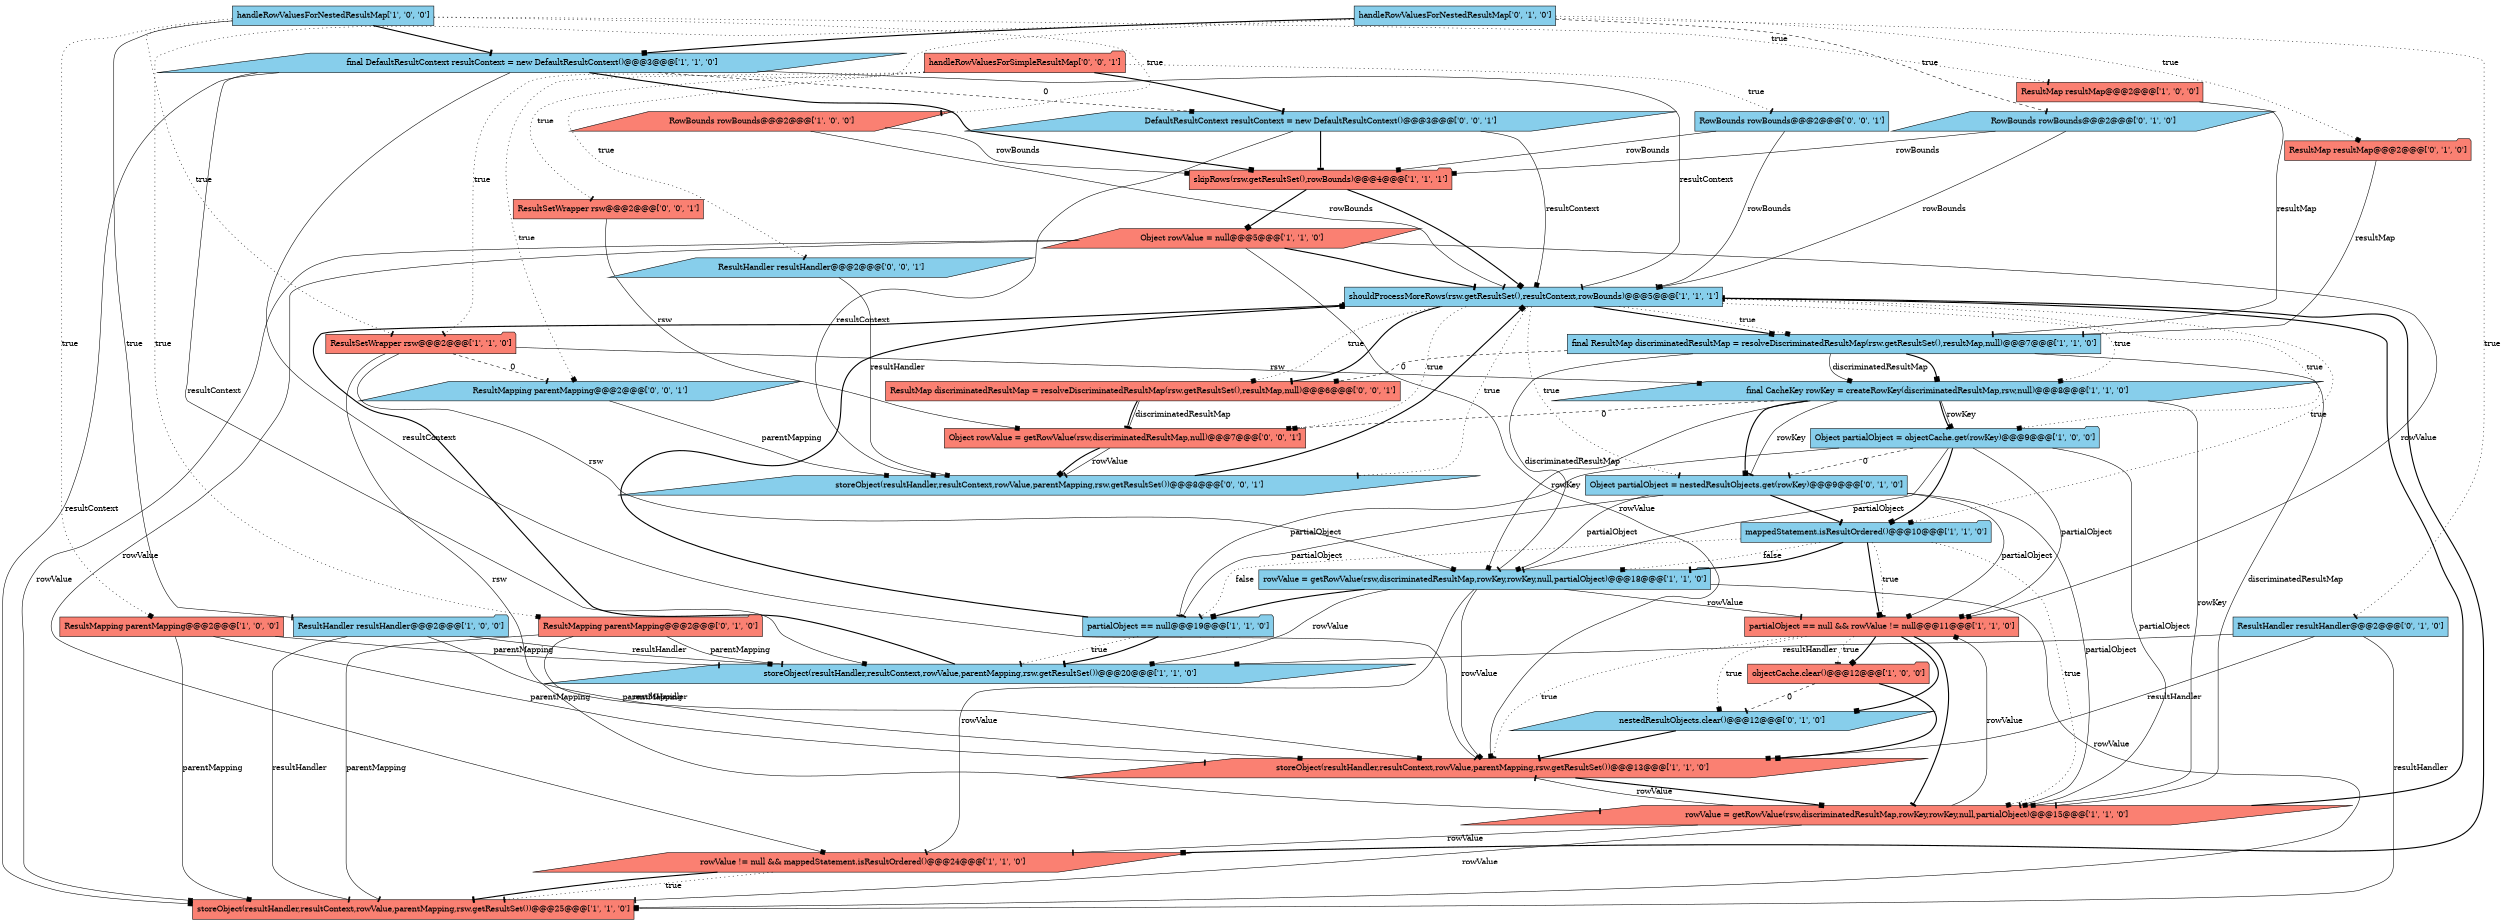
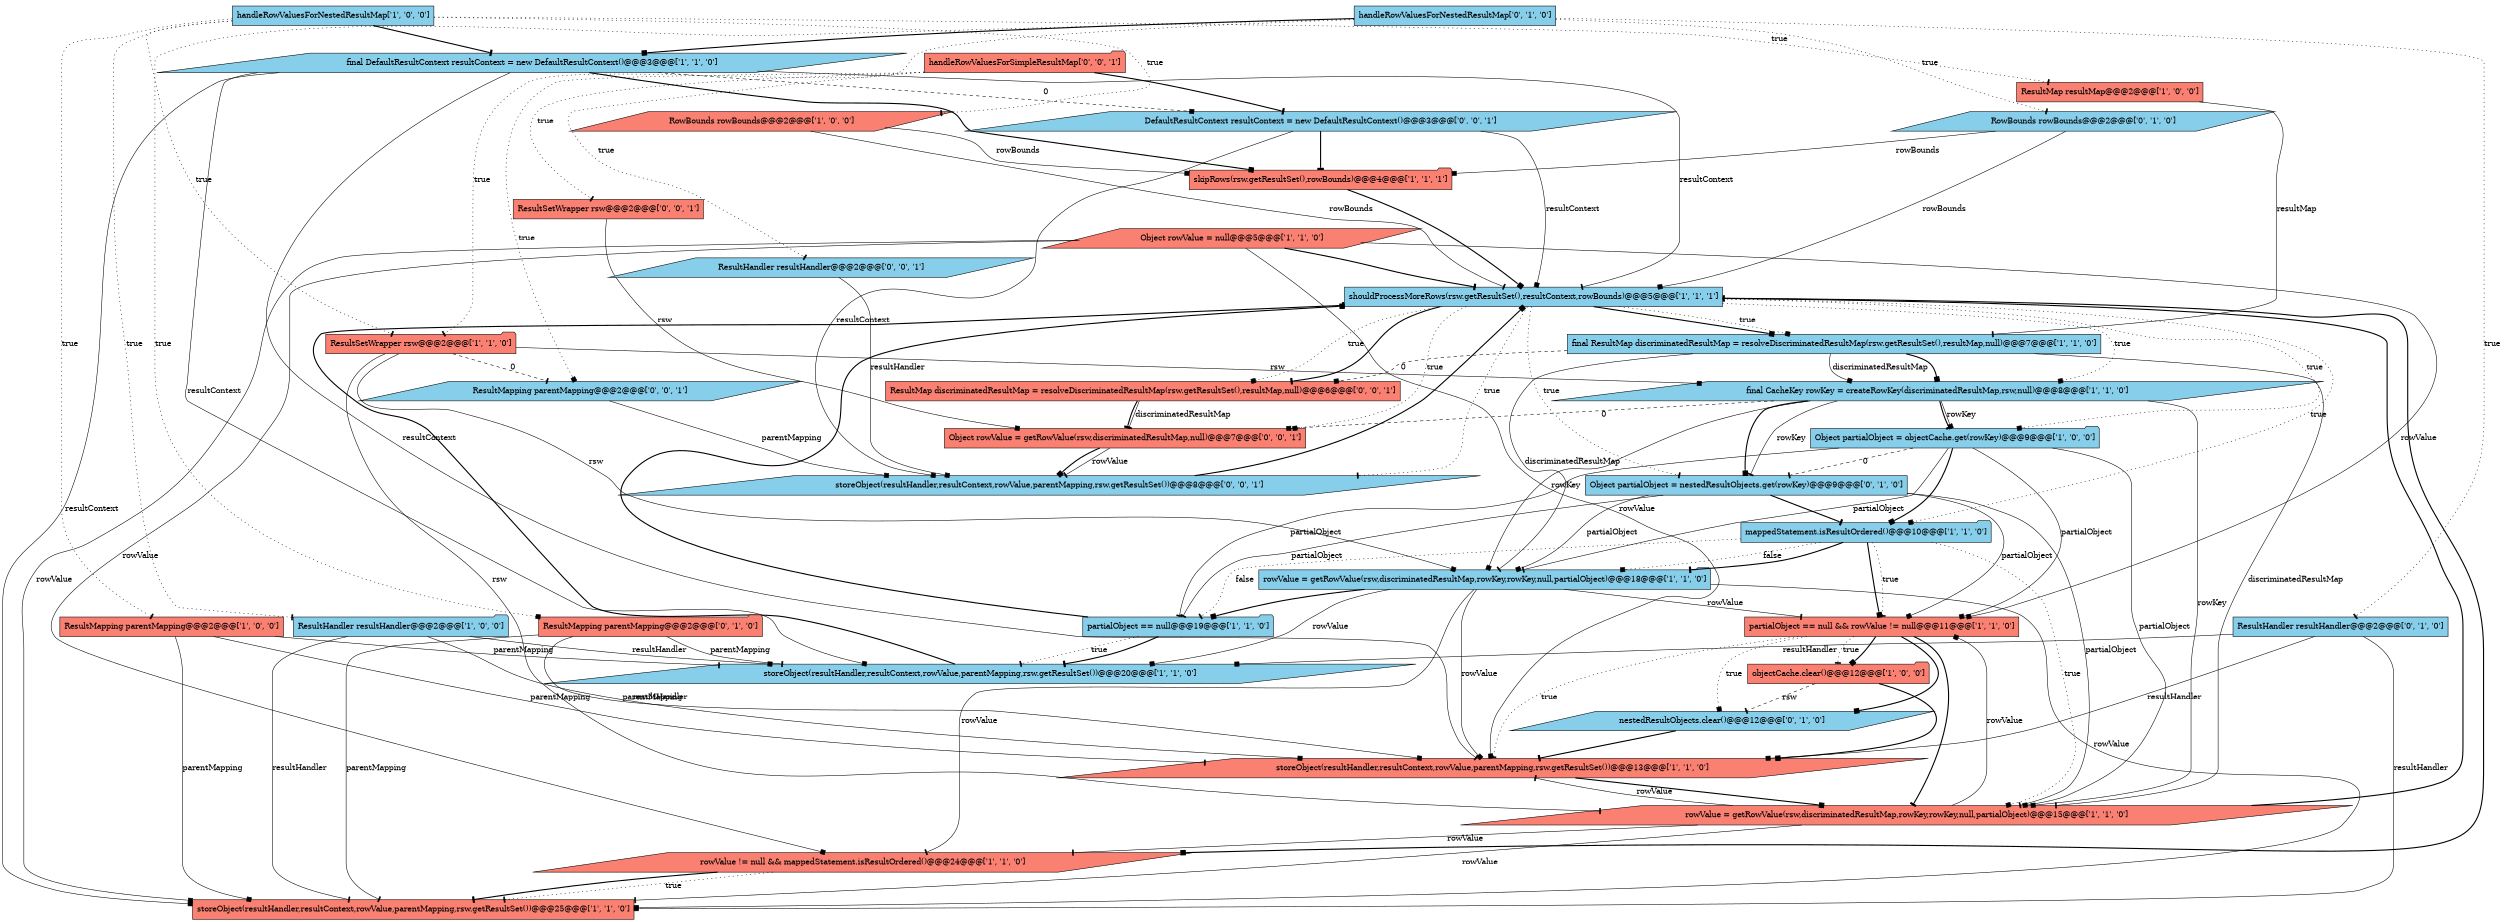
  digraph {
    node [fillcolor=skyblue shape=box style=filled]
    edge [arrowhead=box style=solid]
    n1 [fillcolor=salmon label="skipRows(rsw.getResultSet(),rowBounds)@@@4@@@['1', '1', '1']" shape=folder]
    n2 [label="shouldProcessMoreRows(rsw.getResultSet(),resultContext,rowBounds)@@@5@@@['1', '1', '1']"]
    n3 [fillcolor=salmon label="Object rowValue = null@@@5@@@['1', '1', '0']" shape=parallelogram]
    n4 [label="storeObject(resultHandler,resultContext,rowValue,parentMapping,rsw.getResultSet())@@@8@@@['0', '0', '1']" shape=parallelogram]
    n5 [fillcolor=salmon label="Object rowValue = getRowValue(rsw,discriminatedResultMap,null)@@@7@@@['0', '0', '1']"]
    n6 [label="final ResultMap discriminatedResultMap = resolveDiscriminatedResultMap(rsw.getResultSet(),resultMap,null)@@@7@@@['1', '1', '0']"]
    n7 [fillcolor=salmon label="ResultMap discriminatedResultMap = resolveDiscriminatedResultMap(rsw.getResultSet(),resultMap,null)@@@6@@@['0', '0', '1']"]
    n8 [label="final CacheKey rowKey = createRowKey(discriminatedResultMap,rsw,null)@@@8@@@['1', '1', '0']" shape=parallelogram]
    n9 [label="Object partialObject = nestedResultObjects.get(rowKey)@@@9@@@['0', '1', '0']"]
    n10 [label="mappedStatement.isResultOrdered()@@@10@@@['1', '1', '0']" shape=folder]
    n11 [fillcolor=salmon label="rowValue != null && mappedStatement.isResultOrdered()@@@24@@@['1', '1', '0']" shape=parallelogram]
    n12 [label="Object partialObject = objectCache.get(rowKey)@@@9@@@['1', '0', '0']" shape=folder]
    n13 [fillcolor=salmon label="partialObject == null && rowValue != null@@@11@@@['1', '1', '0']"]
    n14 [fillcolor=salmon label="storeObject(resultHandler,resultContext,rowValue,parentMapping,rsw.getResultSet())@@@13@@@['1', '1', '0']" shape=parallelogram]
    n15 [fillcolor=salmon label="storeObject(resultHandler,resultContext,rowValue,parentMapping,rsw.getResultSet())@@@25@@@['1', '1', '0']"]
-   n16 [label="RowBounds rowBounds@@@2@@@['0', '0', '1']"]
    n17 [label="nestedResultObjects.clear()@@@12@@@['0', '1', '0']" shape=parallelogram]
    n18 [fillcolor=salmon label="objectCache.clear()@@@12@@@['1', '0', '0']" shape=folder]
    n19 [fillcolor=salmon label="rowValue = getRowValue(rsw,discriminatedResultMap,rowKey,rowKey,null,partialObject)@@@15@@@['1', '1', '0']" shape=parallelogram]
    n20 [fillcolor=salmon label="ResultSetWrapper rsw@@@2@@@['0', '0', '1']"]
    n21 [label="RowBounds rowBounds@@@2@@@['0', '1', '0']" shape=parallelogram]
    n22 [label="ResultHandler resultHandler@@@2@@@['0', '0', '1']" shape=parallelogram]
    n23 [label="handleRowValuesForNestedResultMap['1', '0', '0']"]
    n24 [fillcolor=salmon label="ResultMapping parentMapping@@@2@@@['1', '0', '0']"]
    n25 [fillcolor=salmon label="ResultMap resultMap@@@2@@@['1', '0', '0']"]
    n26 [fillcolor=salmon label="ResultSetWrapper rsw@@@2@@@['1', '1', '0']" shape=folder]
    n27 [fillcolor=salmon label="RowBounds rowBounds@@@2@@@['1', '0', '0']" shape=parallelogram]
    n28 [label="ResultHandler resultHandler@@@2@@@['1', '0', '0']" shape=folder]
    n29 [label="final DefaultResultContext resultContext = new DefaultResultContext()@@@3@@@['1', '1', '0']" shape=parallelogram]
    n30 [label="storeObject(resultHandler,resultContext,rowValue,parentMapping,rsw.getResultSet())@@@20@@@['1', '1', '0']" shape=parallelogram]
    n31 [label="rowValue = getRowValue(rsw,discriminatedResultMap,rowKey,rowKey,null,partialObject)@@@18@@@['1', '1', '0']" shape=folder]
    n32 [label="ResultMapping parentMapping@@@2@@@['0', '0', '1']" shape=parallelogram]
    n33 [label="DefaultResultContext resultContext = new DefaultResultContext()@@@3@@@['0', '0', '1']" shape=parallelogram]
-   n34 [fillcolor=salmon label="ResultMap resultMap@@@2@@@['0', '1', '0']" shape=folder]
    n35 [label="handleRowValuesForNestedResultMap['0', '1', '0']"]
    n36 [fillcolor=salmon label="ResultMapping parentMapping@@@2@@@['0', '1', '0']" shape=folder]
    n37 [label="ResultHandler resultHandler@@@2@@@['0', '1', '0']"]
    n38 [label="partialObject == null@@@19@@@['1', '1', '0']" shape=folder]
    n39 [fillcolor=salmon label="handleRowValuesForSimpleResultMap['0', '0', '1']" shape=folder]
    n1 -> n2 [style=bold]
-   n1 -> n3 [style=bold]
    n2 -> n4 [arrowhead=tee label=true style=dotted]
    n2 -> n5 [label=true style=dotted]
    n2 -> n6 [style=bold]
    n2 -> n6 [label=true style=dotted]
    n2 -> n7 [arrowhead=tee style=bold]
    n2 -> n7 [label=true style=dotted]
    n2 -> n8 [label=true style=dotted]
    n2 -> n9 [arrowhead=tee label=true style=dotted]
    n2 -> n10 [label=true style=dotted]
    n2 -> n11 [style=bold]
    n2 -> n12 [label=true style=dotted]
    n3 -> n2 [arrowhead=tee style=bold]
    n3 -> n11 [label=rowValue]
    n3 -> n13 [label=rowValue]
    n3 -> n14 [label=rowValue]
    n3 -> n15 [label=rowValue]
    n4 -> n2 [style=bold]
    n5 -> n4 [arrowhead=tee label=rowValue]
    n5 -> n4 [style=bold]
    n6 -> n7 [label=0 style=dashed]
    n6 -> n8 [style=bold]
    n6 -> n8 [label=discriminatedResultMap]
    n6 -> n19 [arrowhead=tee label=discriminatedResultMap]
    n6 -> n31 [arrowhead=tee label=discriminatedResultMap]
    n7 -> n5 [arrowhead=tee style=bold]
    n7 -> n5 [arrowhead=tee label=discriminatedResultMap]
    n8 -> n5 [label=0 style=dashed]
    n8 -> n9 [style=bold]
    n8 -> n9 [arrowhead=tee label=rowKey]
    n8 -> n12 [label=rowKey]
    n8 -> n12 [arrowhead=tee style=bold]
    n8 -> n19 [label=rowKey]
    n8 -> n31 [label=rowKey]
    n9 -> n10 [arrowhead=tee style=bold]
    n9 -> n13 [label=partialObject]
    n9 -> n19 [arrowhead=tee label=partialObject]
    n9 -> n31 [label=partialObject]
    n9 -> n38 [arrowhead=tee label=partialObject]
    n10 -> n13 [style=bold]
    n10 -> n13 [arrowhead=tee label=true style=dotted]
    n10 -> n19 [label=true style=dotted]
    n10 -> n31 [label=false style=dotted]
    n10 -> n31 [arrowhead=tee style=bold]
    n10 -> n38 [arrowhead=tee label=false style=dotted]
    n11 -> n15 [arrowhead=tee style=bold]
    n11 -> n15 [arrowhead=tee label=true style=dotted]
    n12 -> n9 [arrowhead=tee label=0 style=dashed]
    n12 -> n10 [style=bold]
    n12 -> n13 [label=partialObject]
    n12 -> n19 [label=partialObject]
    n12 -> n31 [arrowhead=tee label=partialObject]
    n12 -> n38 [arrowhead=tee label=partialObject]
    n13 -> n14 [arrowhead=tee label=true style=dotted]
    n13 -> n17 [label=true style=dotted]
    n13 -> n17 [style=bold]
    n13 -> n18 [style=bold]
    n13 -> n18 [arrowhead=tee label=true style=dotted]
    n13 -> n19 [arrowhead=tee style=bold]
    n14 -> n19 [style=bold]
-   n16 -> n1 [label=rowBounds]
-   n16 -> n2 [arrowhead=tee label=rowBounds]
    n17 -> n14 [arrowhead=tee style=bold]
    n18 -> n14 [style=bold]
-   n18 -> n17 [arrowhead=tee label=0 style=dashed]
+   n18 -> n17 [arrowhead=tee label=rsw style=dashed]
    n19 -> n2 [arrowhead=tee style=bold]
    n19 -> n11 [arrowhead=tee label=rowValue]
    n19 -> n13 [label=rowValue]
    n19 -> n14 [arrowhead=tee label=rowValue]
    n19 -> n15 [arrowhead=tee label=rowValue]
    n20 -> n5 [label=rsw]
    n21 -> n1 [label=rowBounds]
    n21 -> n2 [label=rowBounds]
    n22 -> n4 [label=resultHandler]
-   n23 -> n24 [label=true style=dotted]
+   n23 -> n24 [arrowhead=tee label=true style=dotted]
    n23 -> n25 [arrowhead=tee label=true style=dotted]
    n23 -> n26 [arrowhead=tee label=true style=dotted]
    n23 -> n27 [arrowhead=tee label=true style=dotted]
-   n23 -> n28 [arrowhead=tee label=true]
+   n23 -> n28 [arrowhead=tee label=true style=dotted]
    n23 -> n29 [arrowhead=tee style=bold]
    n24 -> n14 [arrowhead=tee label=parentMapping]
    n24 -> n15 [label=parentMapping]
    n24 -> n30 [arrowhead=tee label=parentMapping]
    n25 -> n6 [arrowhead=tee label=resultMap]
    n26 -> n8 [label=rsw]
    n26 -> n19 [arrowhead=tee label=rsw]
    n26 -> n31 [label=rsw]
    n26 -> n32 [arrowhead=tee label=0 style=dashed]
    n27 -> n1 [label=rowBounds]
    n27 -> n2 [arrowhead=tee label=rowBounds]
    n28 -> n14 [label=resultHandler]
    n28 -> n15 [arrowhead=tee label=resultHandler]
    n28 -> n30 [label=resultHandler]
    n29 -> n1 [style=bold]
    n29 -> n2 [arrowhead=tee label=resultContext]
    n29 -> n14 [arrowhead=tee label=resultContext]
    n29 -> n15 [label=resultContext]
    n29 -> n30 [label=resultContext]
    n29 -> n33 [label=0 style=dashed]
    n30 -> n2 [arrowhead=tee style=bold]
    n31 -> n11 [arrowhead=tee label=rowValue]
    n31 -> n13 [arrowhead=tee label=rowValue]
    n31 -> n14 [label=rowValue]
    n31 -> n15 [label=rowValue]
    n31 -> n30 [label=rowValue]
    n31 -> n38 [style=bold]
    n32 -> n4 [label=parentMapping]
    n33 -> n1 [arrowhead=tee style=bold]
    n33 -> n2 [label=resultContext]
    n33 -> n4 [label=resultContext]
-   n34 -> n6 [arrowhead=tee label=resultMap]
-   n35 -> n21 [arrowhead=tee label=true style=dashed]
+   n35 -> n21 [arrowhead=tee label=true style=dotted]
    n35 -> n26 [arrowhead=tee label=true style=dotted]
    n35 -> n29 [style=bold]
-   n35 -> n34 [label=true style=dotted]
    n35 -> n36 [label=true style=dotted]
    n35 -> n37 [arrowhead=tee label=true style=dotted]
    n36 -> n14 [label=parentMapping]
    n36 -> n15 [arrowhead=tee label=parentMapping]
    n36 -> n30 [arrowhead=tee label=parentMapping]
    n37 -> n14 [label=resultHandler]
    n37 -> n15 [label=resultHandler]
    n37 -> n30 [label=resultHandler]
    n38 -> n2 [style=bold]
    n38 -> n30 [arrowhead=tee label=true style=dotted]
    n38 -> n30 [arrowhead=tee style=bold]
-   n39 -> n16 [arrowhead=tee label=true style=dotted]
    n39 -> n20 [arrowhead=tee label=true style=dotted]
    n39 -> n22 [arrowhead=tee label=true style=dotted]
    n39 -> n32 [label=true style=dotted]
    n39 -> n33 [arrowhead=tee style=bold]
  }
